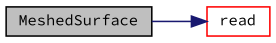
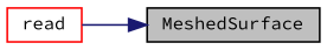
  digraph {
    rankdir=LR
    fontname="Source Code Pro"
    node [fontname="Source Code Pro" fontsize=10 shape=record]
    n1 [color=black fillcolor=grey75 fontcolor=black height=0.2 label=MeshedSurface style=filled width=0.4]
    n2 [color=red height=0.2 label=read width=0.4]
-   n1 -> n2 [color=midnightblue fontname="Source Code Pro" fontsize=10 labelfontname=FreeSans labelfontsize=10 style=solid]
+   n2 -> n1 [color=midnightblue fontname="Source Code Pro" fontsize=10 labelfontname=FreeSans labelfontsize=10 style=solid]
  }
